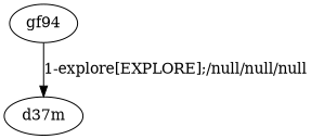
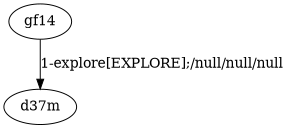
  digraph {
-   gf14 [label=gf94]
+   gf14
    d37m
    gf14 -> d37m [label="1-explore[EXPLORE];/null/null/null" color=black]
  }
